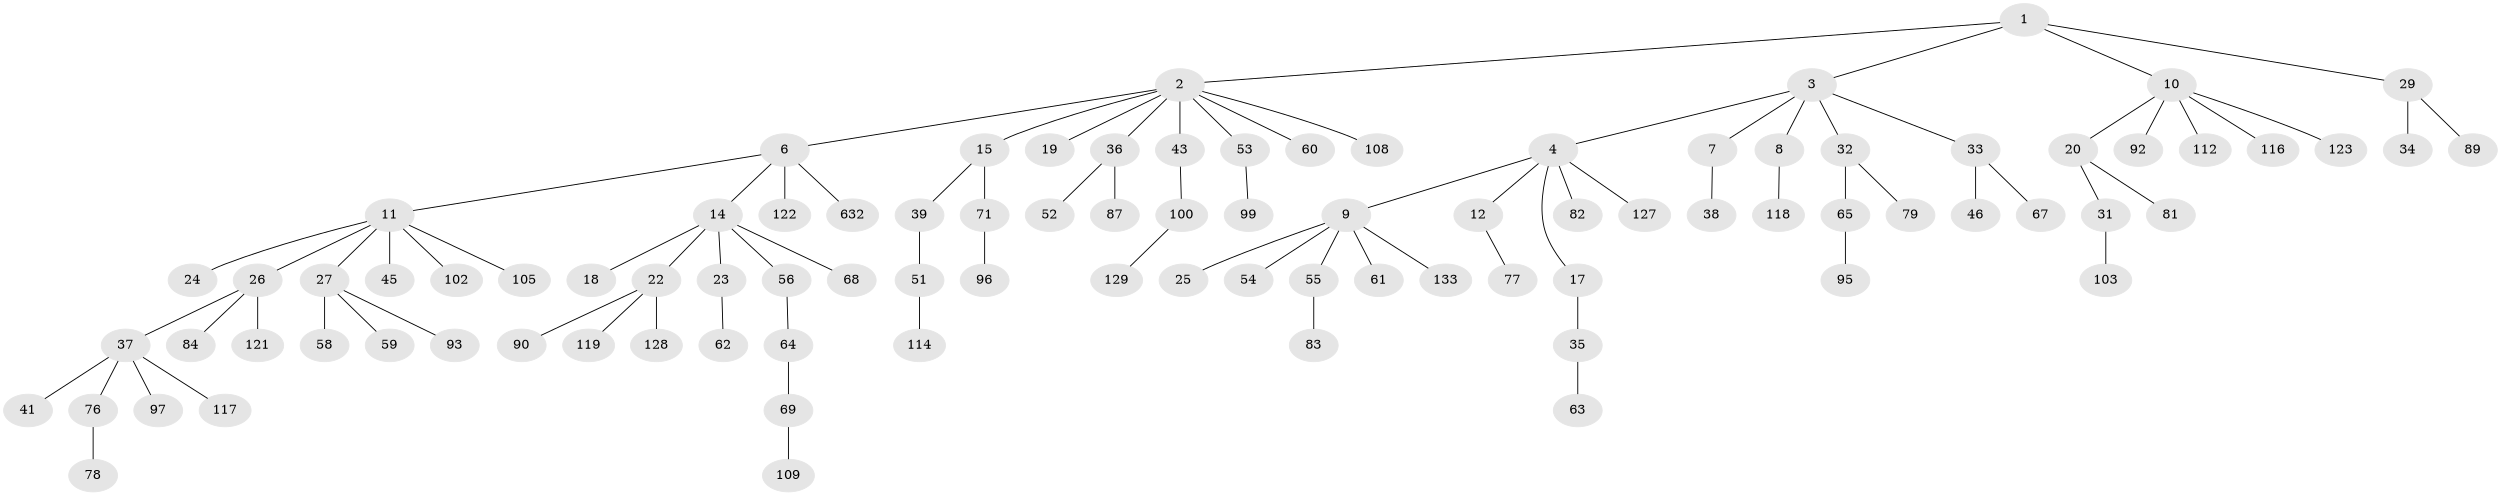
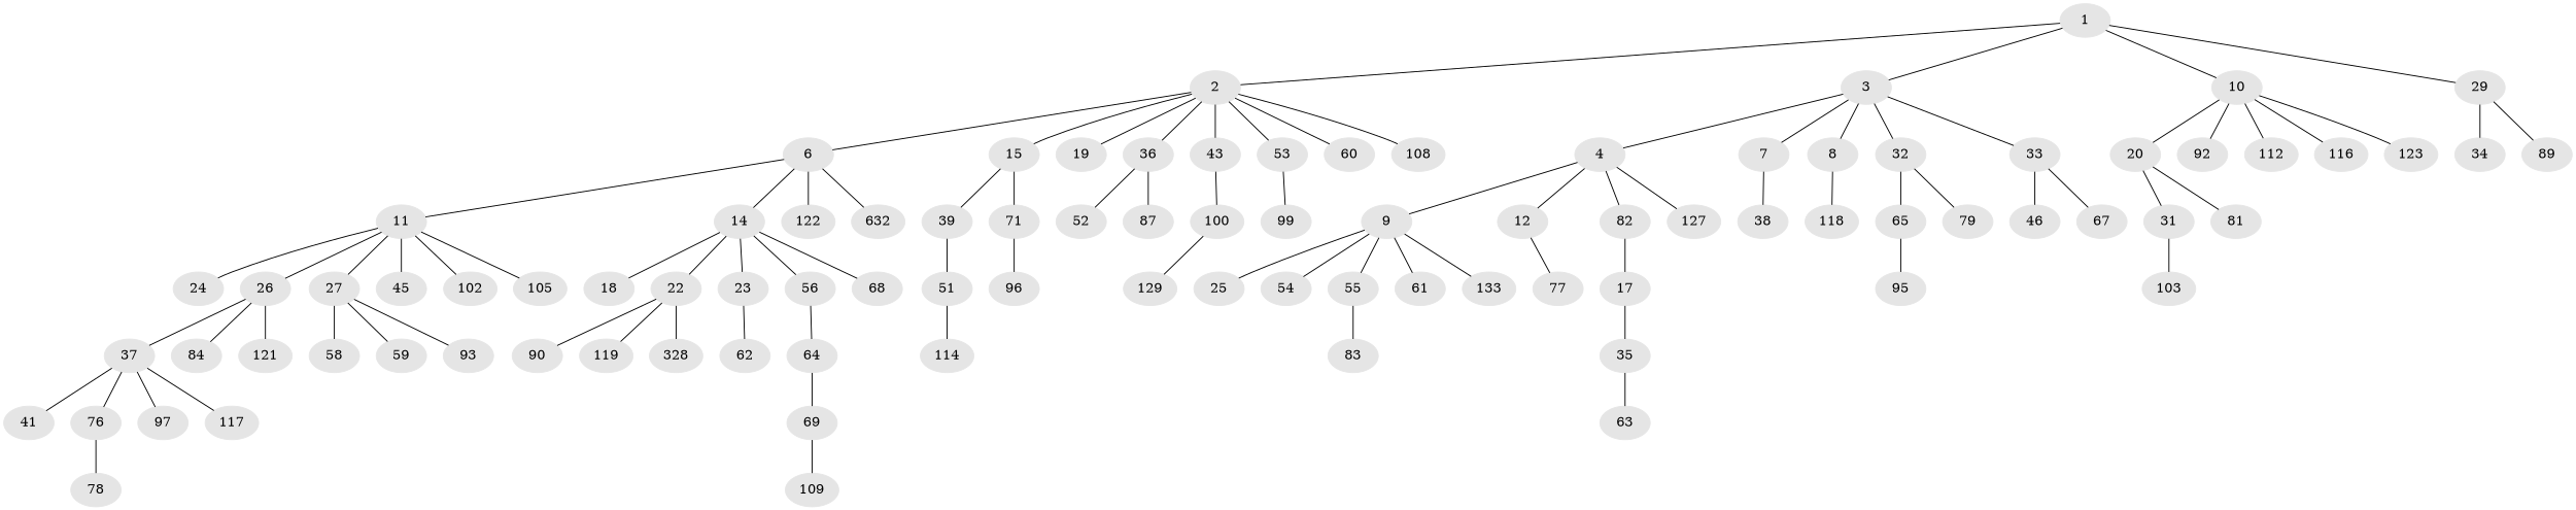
  graph {
    node [color=gray90 style=filled]
    2 [super="+13"]
    6 [super="+113"]
    15 [super="+47"]
    19 [super="+50"]
    36
    43 [super="+91"]
    53
    60
    108
    1
    3 [super="+16"]
    10 [super="+57"]
    29 [super="+41"]
    4 [super="+5"]
    7 [super="+28"]
    8
    32 [super="+70"]
    33 [super="+40"]
    20 [super="+73"]
    92
    112
    116
    123
    34 [super="+106"]
    89
    11 [super="+21"]
    14 [super="+80"]
    122
    n29 [label=632]
    39 [super="+49"]
    71 [super="+111"]
    52 [super="+134"]
    87 [super="+130"]
    100
    99
    9 [super="+75"]
    12 [super="+74"]
    17 [super="+72"]
    82
    127
    38
    118
    65
    79
    46 [super="+101"]
    67
    25 [super="+86"]
    54 [super="+110"]
    55
    61
    133
    77
    35 [super="+48"]
    24
    26 [super="+30"]
    27 [super="+44"]
    45
    102 [super="+131"]
    105
    18
    22 [super="+98"]
    23
    56
    68
    83 [super="+124"]
    31
    81
    37 [super="+94"]
    84
    121 [super="+126"]
    58 [super="+120"]
    59
    93 [super="+125"]
    90
    119
-   128
+   128 [label=328]
    62 [super="+85"]
    64 [super="+115"]
    51 [super="+66"]
    96
    63 [super="+104"]
    103
    n83 [label=41]
    76
    97
    117
    95
    78 [super="+88"]
    114
    129
    69 [super="+107"]
    109
    2 -- 6
    2 -- 15
    2 -- 19
    2 -- 36
    2 -- 43
    2 -- 53
    2 -- 60
    2 -- 108
    6 -- 11
    6 -- 14
    6 -- 122
    6 -- n29
    15 -- 39
    15 -- 71
    36 -- 52
    36 -- 87
    43 -- 100
    53 -- 99
    1 -- 2
    1 -- 3
    1 -- 10
    1 -- 29
    3 -- 4
    3 -- 7
    3 -- 8
    3 -- 32
    3 -- 33
    10 -- 20
    10 -- 92
    10 -- 112
    10 -- 116
    10 -- 123
    29 -- 34
    29 -- 89
    4 -- 9
    4 -- 12
-   4 -- 17
+   82 -- 17
    4 -- 82
    4 -- 127
    7 -- 38
    8 -- 118
    32 -- 65
    32 -- 79
    33 -- 46
    33 -- 67
    20 -- 31
    20 -- 81
    11 -- 24
    11 -- 26
    11 -- 27
    11 -- 45
    11 -- 102
    11 -- 105
    14 -- 18
    14 -- 22
    14 -- 23
    14 -- 56
    14 -- 68
    39 -- 51
    71 -- 96
    100 -- 129
    9 -- 25
    9 -- 54
    9 -- 55
    9 -- 61
    9 -- 133
    12 -- 77
    17 -- 35
    65 -- 95
    55 -- 83
    35 -- 63
    26 -- 37
    26 -- 84
    26 -- 121
    27 -- 58
    27 -- 59
    27 -- 93
    22 -- 90
    22 -- 119
    22 -- 128
    23 -- 62
    56 -- 64
    31 -- 103
    37 -- n83
    37 -- 76
    37 -- 97
    37 -- 117
    64 -- 69
    51 -- 114
    76 -- 78
    69 -- 109
  }
